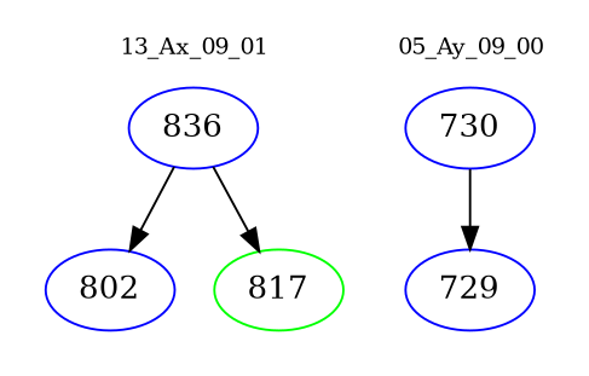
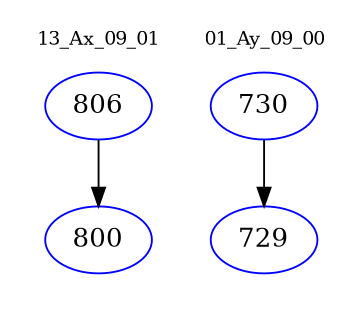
  digraph {
    node [color=blue]
    edge [color=black]
-   n1 [label=836]
-   n2 [label=802]
-   n3 [color=green label=817]
+   n1 [label=806]
+   n2 [label=800]
    n4 [label=730]
    n5 [label=729]
    subgraph cluster_1 {
      color=white
      fontsize=10
      label="13_Ax_09_01"
      n1
      n2
-     n3
    }
    subgraph cluster_2 {
      color=white
      fontsize=10
-     label="05_Ay_09_00"
+     label="01_Ay_09_00"
      n4
      n5
    }
    n1 -> n2
-   n1 -> n3
    n4 -> n5
  }
